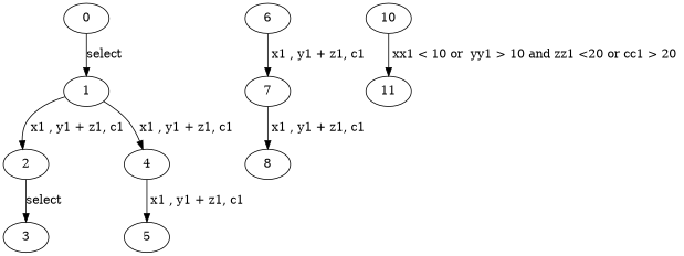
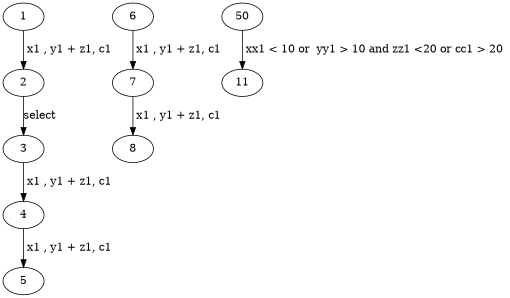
  digraph {
-   0
    1
    2
    3
    4
    5
    6
    7
    8
-   10
+   10 [label=50]
    11
-   0 -> 1 [label="select "]
    1 -> 2 [label=" x1 , y1 + z1, c1 "]
    2 -> 3 [label="select "]
-   1 -> 4 [label=" x1 , y1 + z1, c1 "]
+   3 -> 4 [label=" x1 , y1 + z1, c1 "]
    4 -> 5 [label=" x1 , y1 + z1, c1 "]
    6 -> 7 [label=" x1 , y1 + z1, c1 "]
    7 -> 8 [label=" x1 , y1 + z1, c1 "]
    10 -> 11 [label=" xx1 < 10 or  yy1 > 10 and zz1 <20 or cc1 > 20 "]
  }
